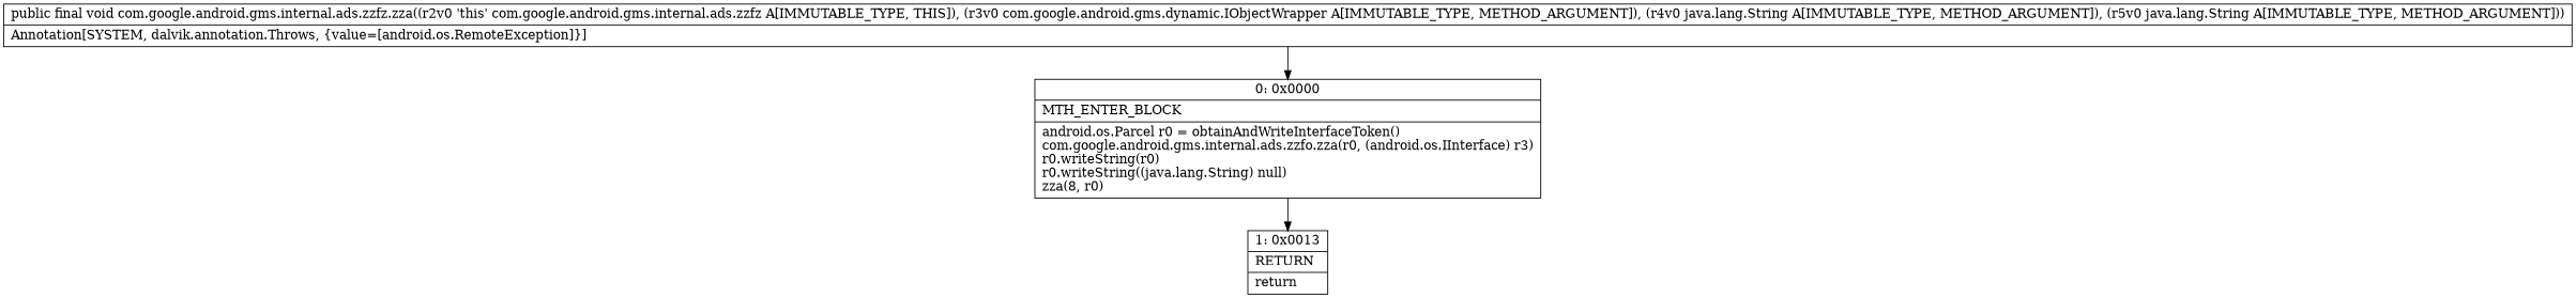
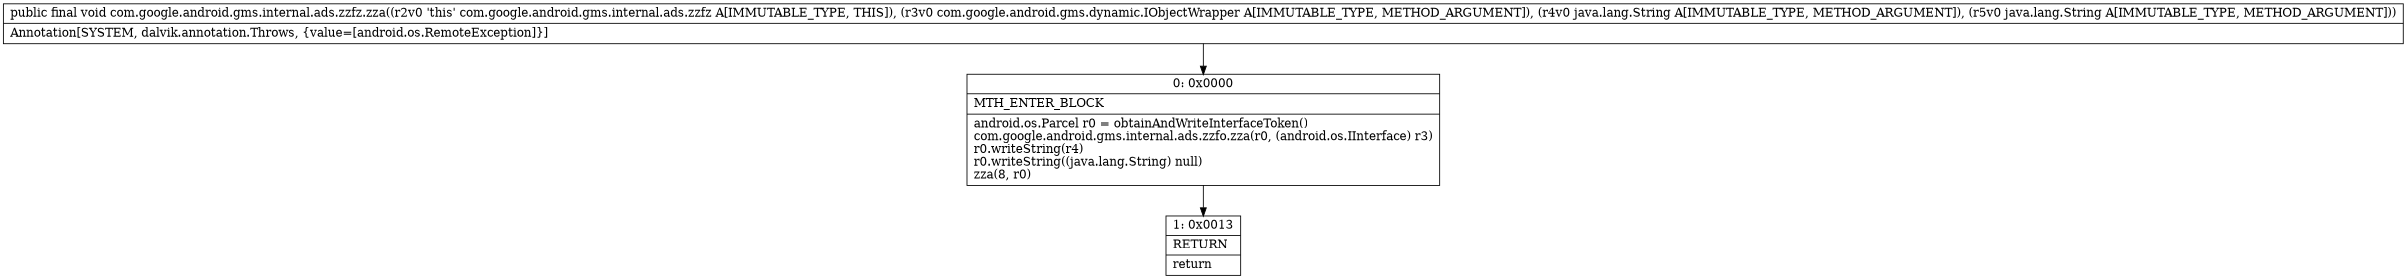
  digraph {
    node [shape=record]
-   n1 [label="{0\:\ 0x0000|MTH_ENTER_BLOCK\l|android.os.Parcel r0 = obtainAndWriteInterfaceToken()\lcom.google.android.gms.internal.ads.zzfo.zza(r0, (android.os.IInterface) r3)\lr0.writeString(r0)\lr0.writeString((java.lang.String) null)\lzza(8, r0)\l}"]
+   n1 [label="{0\:\ 0x0000|MTH_ENTER_BLOCK\l|android.os.Parcel r0 = obtainAndWriteInterfaceToken()\lcom.google.android.gms.internal.ads.zzfo.zza(r0, (android.os.IInterface) r3)\lr0.writeString(r4)\lr0.writeString((java.lang.String) null)\lzza(8, r0)\l}"]
    n2 [label="{1\:\ 0x0013|RETURN\l|return\l}"]
    n3 [label="{public final void com.google.android.gms.internal.ads.zzfz.zza((r2v0 'this' com.google.android.gms.internal.ads.zzfz A[IMMUTABLE_TYPE, THIS]), (r3v0 com.google.android.gms.dynamic.IObjectWrapper A[IMMUTABLE_TYPE, METHOD_ARGUMENT]), (r4v0 java.lang.String A[IMMUTABLE_TYPE, METHOD_ARGUMENT]), (r5v0 java.lang.String A[IMMUTABLE_TYPE, METHOD_ARGUMENT]))  | Annotation[SYSTEM, dalvik.annotation.Throws, \{value=[android.os.RemoteException]\}]\l}"]
    n1 -> n2
    n3 -> n1
  }
